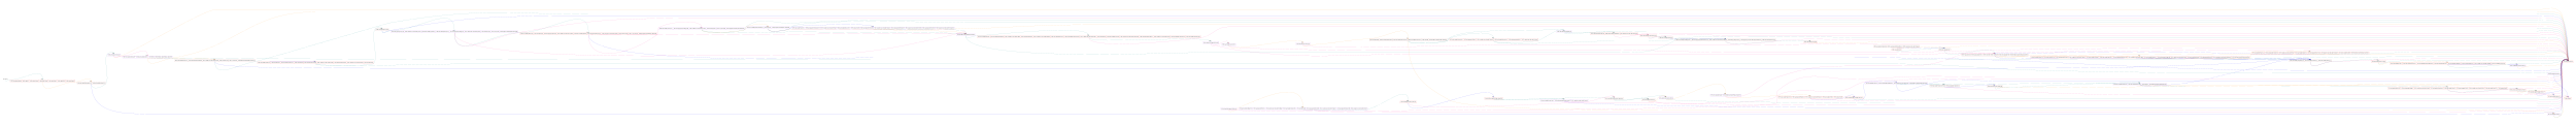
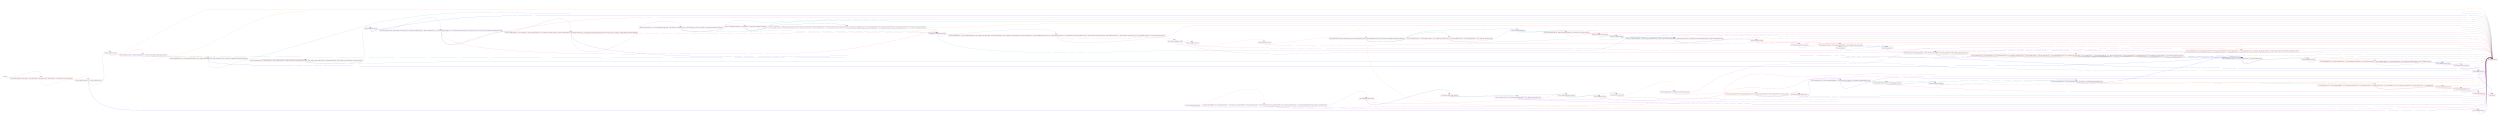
  digraph {
    fontname=Merriweather
    rankdir=LR
    node [color=purple fontname=Merriweather shape=record]
    edge [color=teal fontname=Merriweather headport=n tailport=s]
    n1 [label=BB_entry356 shape=none]
    n2 [color=red label="{14977: constant[undefined,v1]|14978: vardecl['i']|14979: vardecl['tokens']|14980: vardecl['token']|14981: vardecl['type']|14982: vardecl['find']|14983: vardecl['match']}"]
    n3 [color=brown label="{14984: read-variable['tokenize',v4,v3]|14985: read-variable['selector',v5,-]}"]
    n4 [label="{14986: call-tokenize [v3,v4,v5,v2]}"]
    n5 [color=red label="{15202: exceptional-return}"]
    n6 [label="{14987: write-variable[v2,'match']*|14988: read-variable['seed',v7,-]|14989: ![v7,v6]|14990: if[v6](true-block:5198,false-block:5247)}"]
    n7 [color=brown label="{14991: read-variable['match',v11,-]|14992: read-property[v11,'length',v9]|14993: \<variable-non-null-undef\>['match']|14994: constant[1.0,v10]|14995: ===[v9,v10,v8]|14996: if[v8](true-block:5199,false-block:5247)}"]
    n8 [color=brown label="{15186: read-variable['compile',v10,v9]|15187: read-variable['selector',v11,-]|15188: read-variable['match',v12,-]}"]
    n9 [color=red label="{14997: read-variable['match',v13,-]|14998: constant[0.0,v14]|14999: read-variable['match',v17,-]|15000: constant[0.0,v18]|15001: read-property[v17,v18,v16]|15002: \<variable-non-null-undef\>['match']|15003: read-property[v16,'slice',-]|15004: \<property-non-null-undef\>[v17,v18]|15005: constant[0.0,v19]}"]
    n10 [color=red label="{15189: call-compile [v9,v10,v11,v12,v8]}"]
    n11 [color=brown label="{15006: call-null [v16,'slice',v19,v12]}"]
    n12 [color=red label="{15190: read-variable['seed',v13,-]|15191: read-variable['context',v14,-]|15192: read-variable['documentIsXML',v15,-]|15193: read-variable['results',v16,-]|15194: read-variable['rsibling',v19,-]|15195: read-property[v19,'test',-]|15196: \<variable-non-null-undef\>['rsibling']|15197: read-variable['selector',v20,-]}"]
    n13 [label="{15007: write-property[v13,v14,v12]|15008: \<variable-non-null-undef\>['match']|15009: write-variable[v12,'tokens']*|15010: read-variable['tokens',v23,-]|15011: read-property[v23,'length',v21]|15012: \<variable-non-null-undef\>['tokens']|15013: constant[2.0,v22]|15014: \>[v21,v22,v20]|15015: if[v20](true-block:5202,false-block:5206)}"]
    n14 [label="{15046: if[v20](true-block:5207,false-block:5218)}"]
    n15 [color=red label="{15016: read-variable['tokens',v27,-]|15017: constant[0.0,v28]|15018: read-property[v27,v28,v26]|15019: \<variable-non-null-undef\>['tokens']|15020: write-variable[v26,'token']|15021: read-property[v26,'type',v24]|15022: \<property-non-null-undef\>[v27,v28]|15023: constant[\"ID\",v25]|15024: ===[v24,v25,v20]|15025: if[v20](true-block:5203,false-block:5206)}"]
    n16 [color=red label="{15047: read-variable['Expr',v28,-]|15048: read-property[v28,'find',v27]|15049: \<variable-non-null-undef\>['Expr']|15050: read-property[v27,'ID',-]|15051: \<property-non-null-undef\>[v28,'find']|15052: read-variable['token',v33,-]|15053: read-property[v33,'matches',v32]|15054: \<variable-non-null-undef\>['token']|15055: constant[0.0,v34]|15056: read-property[v32,v34,v31]|15057: \<property-non-null-undef\>[v33,'matches']|15058: read-property[v31,'replace',-]|15059: \<property-non-null-undef\>[v32,v34]|15060: read-variable['runescape',v35,-]|15061: read-variable['funescape',v36,-]}"]
    n17 [color=brown label="{15084: read-variable['matchExpr',v28,-]|15085: read-property[v28,'needsContext',v27]|15086: \<variable-non-null-undef\>['matchExpr']|15087: read-property[v27,'test',-]|15088: \<property-non-null-undef\>[v28,'needsContext']|15089: read-variable['selector',v29,-]}"]
    n18 [label="{15026: read-variable['context',v31,-]|15027: read-property[v31,'nodeType',v29]|15028: \<variable-non-null-undef\>['context']|15029: constant[9.0,v30]|15030: ===[v29,v30,v20]|15031: if[v20](true-block:5204,false-block:5206)}"]
    n19 [label="{15062: call-null [v31,'replace',v35,v36,v29]}"]
    n20 [color=red label="{15090: call-null [v27,'test',v29,v25]}"]
    n21 [label="{15032: read-variable['documentIsXML',v32,-]|15033: ![v32,v20]|15034: if[v20](true-block:5205,false-block:5206)}"]
    n22 [label="{15035: read-variable['Expr',v34,-]|15036: read-property[v34,'relative',v33]|15037: \<variable-non-null-undef\>['Expr']|15038: read-variable['tokens',v37,-]|15039: constant[1.0,v38]|15040: read-property[v37,v38,v36]|15041: \<variable-non-null-undef\>['tokens']|15042: read-property[v36,'type',v35]|15043: \<property-non-null-undef\>[v37,v38]|15044: read-property[v33,v35,v20]|15045: \<property-non-null-undef\>[v34,'relative']}"]
    n23 [label="{15063: read-variable['context',v37,-]}"]
+   n24 [label="{15091: if[v25](true-block:5221,false-block:5222)}"]
    n25 [label="{15064: call-null [v27,'ID',v29,v37,v25]}"]
    n26 [color=brown label="{15065: constant[0.0,v38]|15066: read-property[v25,v38,v24]|15067: write-variable[v24,'context']*|15068: read-variable['context',v40,-]|15069: ![v40,v39]|15070: if[v39](true-block:5212,false-block:5213)}"]
    n27 [label="{15071: read-variable['results',v1,-]}"]
    n28 [color=red label="{15072: read-variable['selector',v43,-]|15073: read-property[v43,'slice',-]|15074: \<variable-non-null-undef\>['selector']|15075: read-variable['tokens',v48,-]|15076: read-property[v48,'shift',-]|15077: \<variable-non-null-undef\>['tokens']}"]
    n29 [color=red label="{15201: return[v1]}"]
    n30 [label="{15078: call-tokens.shift [v48,'shift',v46]}"]
    n31 [color=red label="{15079: read-property[v46,'value',v45]|15080: read-property[v45,'length',v44]|15081: \<property-non-null-undef\>[v46,'value']}"]
    n32 [color=red label="{15082: call-selector.slice [v43,'slice',v44,v41]}"]
    n33 [color=brown label="{15083: write-variable[v41,'selector']*}"]
    n34 [color=red label="{15092: constant[0.0,v24]}"]
    n35 [color=brown label="{15093: read-variable['tokens',v30,-]|15094: read-property[v30,'length',v24]|15095: \<variable-non-null-undef\>['tokens']}"]
    n36 [color=brown label="{15096: write-variable[v24,'i']*}"]
    n37 [color=brown label="{15097: constant[1.0,v31]|15098: read-variable['i',v32,-]|15099: +[v32,v30]|15100: -[v30,v31,v33]|15101: write-variable[v33,'i']|15102: if[v30](true-block:5225,false-block:5247)}"]
    n38 [color=red label="{15103: read-variable['tokens',v35,-]|15104: read-variable['i',v36,-]|15105: read-property[v35,v36,v34]|15106: \<variable-non-null-undef\>['tokens']|15107: write-variable[v34,'token']*|15108: read-variable['Expr',v39,-]|15109: read-property[v39,'relative',v38]|15110: \<variable-non-null-undef\>['Expr']|15111: read-variable['token',v41,-]|15112: read-property[v41,'type',v40]|15113: \<variable-non-null-undef\>['token']|15114: write-variable[v40,'type']|15115: read-property[v38,v40,v37]|15116: \<property-non-null-undef\>[v39,'relative']|15117: if[v37](true-block:5247,false-block:5226)}"]
    n39 [color=red label="{15118: read-variable['Expr',v44,-]|15119: read-property[v44,'find',v43]|15120: \<variable-non-null-undef\>['Expr']|15121: read-variable['type',v45,-]|15122: read-property[v43,v45,v42]|15123: \<property-non-null-undef\>[v44,'find']|15124: write-variable[v42,'find']|15125: if[v42](true-block:5227,false-block:5224)}"]
    n40 [label="{15137: call-null [v51,'replace',v55,v56,v49]}"]
    n41 [label="{15138: read-variable['rsibling',v59,-]|15139: read-property[v59,'test',-]|15140: \<variable-non-null-undef\>['rsibling']|15141: read-variable['tokens',v62,-]|15142: constant[0.0,v63]|15143: read-property[v62,v63,v61]|15144: \<variable-non-null-undef\>['tokens']|15145: read-property[v61,'type',v60]|15146: \<property-non-null-undef\>[v62,v63]}"]
    n42 [color=red label="{15147: call-rsibling.test [v59,'test',v60,v57]}"]
    n43 [color=red label="{15148: if[v57](true-block:5232,false-block:5233)}"]
    n44 [color=brown label="{15152: if[v57](true-block:5235,false-block:5234)}"]
    n45 [label="{15149: read-variable['context',v64,-]|15150: read-property[v64,'parentNode',v57]|15151: \<variable-non-null-undef\>['context']}"]
    n46 [label="{15154: call-find [v47,v48,v49,v57,v46]}"]
    n47 [color=brown label="{15153: read-variable['context',v57,-]}"]
    n48 [label="{15155: write-variable[v46,'seed']|15156: if[v46](true-block:5237,false-block:5224)}"]
    n49 [color=red label="{15157: read-variable['tokens',v59,-]|15158: read-property[v59,'splice',-]|15159: \<variable-non-null-undef\>['tokens']|15160: read-variable['i',v60,-]|15161: constant[1.0,v61]}"]
    n50 [color=red label="{15162: call-tokens.splice [v59,'splice',v60,v61,-]*}"]
    n51 [label="{15163: read-variable['seed',v63,-]|15164: read-property[v63,'length',v62]|15165: \<variable-non-null-undef\>['seed']|15166: if[v62](true-block:5240,false-block:5242)}"]
    n52 [label="{15170: write-variable[v62,'selector']*|15171: read-variable['selector',v65,-]|15172: ![v65,v64]|15173: if[v64](true-block:5243,false-block:5247)}"]
    n53 [color=brown label="{15167: read-variable['toSelector',v65,v64]|15168: read-variable['tokens',v66,-]}"]
    n54 [color=red label="{15174: read-variable['push',v67,-]|15175: read-property[v67,'apply',-]|15176: \<variable-non-null-undef\>['push']|15177: read-variable['results',v68,-]|15178: read-variable['slice',v71,-]|15179: read-property[v71,'call',-]|15180: \<variable-non-null-undef\>['slice']|15181: read-variable['seed',v72,-]|15182: constant[0.0,v73]}"]
    n55 [color=brown label="{15169: call-toSelector [v64,v65,v66,v62]}"]
    n56 [color=red label="{15183: call-slice.call [v71,'call',v72,v73,v69]}"]
    n57 [color=red label="{15184: call-push.apply [v67,'apply',v68,v69,-]*}"]
    n58 [color=red label="{15185: read-variable['results',v1,-]}"]
    n59 [label="{15198: call-rsibling.test [v19,'test',v20,v17]}"]
+   n60 [label="{15199: call-null [-,v8,v13,v14,v15,v16,v17,-]*}"]
    n61 [label="{15200: read-variable['results',v1,-]}"]
    n1 -> n2 [headlabel="    5194"]
    n2 -> n3 [color=darkorange headlabel="      5195"]
    n3 -> n4 [headlabel="      5196"]
    n3 -> n5 [color=blue headlabel="      5254"]
    n4 -> n5 [color=darkorange]
    n4 -> n6 [color=deeppink headlabel="      5197"]
    n6 -> n5 [color=darkorange]
    n6 -> n7 [color=darkorange headlabel="      5198"]
    n6 -> n8 [headlabel="      5247"]
    n7 -> n5
    n7 -> n8 [color=blue]
    n7 -> n9 [color=blue headlabel="      5199"]
    n8 -> n5 [color=deeppink]
    n8 -> n10 [headlabel="      5248"]
    n9 -> n5
    n9 -> n11 [headlabel="      5200"]
    n10 -> n5
    n10 -> n12 [color=darkorange headlabel="      5249"]
    n11 -> n5 [color=blue]
    n11 -> n13 [headlabel="      5201"]
    n12 -> n5
    n12 -> n59 [color=blue headlabel="      5250"]
    n13 -> n5 [color=deeppink]
    n13 -> n14 [color=deeppink headlabel="      5206"]
    n13 -> n15 [headlabel="      5202"]
    n14 -> n16 [headlabel="      5207"]
    n14 -> n17 [headlabel="      5218"]
    n15 -> n5 [color=blue]
    n15 -> n14 [color=deeppink]
    n15 -> n18 [color=deeppink headlabel="      5203"]
    n16 -> n5 [color=deeppink]
    n16 -> n19 [headlabel="      5208"]
    n17 -> n5 [color=deeppink]
    n17 -> n20 [headlabel="      5219"]
    n18 -> n5
    n18 -> n14
    n18 -> n21 [color=darkorange headlabel="      5204"]
    n19 -> n5 [color=deeppink]
    n19 -> n23 [color=deeppink headlabel="      5209"]
    n20 -> n5 [color=darkorange]
+   n20 -> n24 [color=deeppink headlabel="      5220"]
    n21 -> n5
    n21 -> n14 [color=darkorange]
    n21 -> n22 [color=blue headlabel="      5205"]
    n22 -> n5 [color=darkorange]
    n22 -> n14
    n23 -> n5 [color=deeppink]
    n23 -> n25 [color=darkorange headlabel="      5210"]
+   n24 -> n34 [color=darkorange headlabel="      5221"]
+   n24 -> n35 [color=deeppink headlabel="      5222"]
    n25 -> n5 [color=deeppink]
    n25 -> n26 [color=darkorange headlabel="      5211"]
    n26 -> n5
    n26 -> n27 [color=darkorange headlabel="      5212"]
    n26 -> n28 [headlabel="      5213"]
    n27 -> n5
    n27 -> n29 [color=darkorange headlabel="      5253"]
    n28 -> n5
    n28 -> n30 [headlabel="      5214"]
    n30 -> n5
    n30 -> n31 [headlabel="      5215"]
    n31 -> n5 [color=deeppink]
    n31 -> n32 [color=deeppink headlabel="      5216"]
    n32 -> n5 [color=deeppink]
    n32 -> n33 [headlabel="      5217"]
    n33 -> n17 [color=blue]
    n34 -> n36 [headlabel="      5223"]
    n35 -> n5 [color=darkorange]
    n35 -> n36 [color=blue]
    n36 -> n37 [headlabel="      5224"]
    n37 -> n5 [color=darkorange]
    n37 -> n8 [color=blue]
    n37 -> n38 [color=darkorange headlabel="      5225"]
    n38 -> n5
    n38 -> n8 [color=blue]
    n38 -> n39 [color=darkorange headlabel="      5226"]
    n39 -> n5
    n39 -> n37 [color=blue]
    n40 -> n5 [color=deeppink]
    n40 -> n41 [color=darkorange headlabel="      5229"]
    n41 -> n5 [color=deeppink]
    n41 -> n42 [headlabel="      5230"]
    n42 -> n5 [color=deeppink]
    n42 -> n43 [color=blue headlabel="      5231"]
    n43 -> n44 [headlabel="      5233"]
    n43 -> n45 [headlabel="      5232"]
    n44 -> n46 [headlabel="      5235"]
    n44 -> n47 [headlabel="      5234"]
    n45 -> n5 [color=blue]
    n45 -> n44 [color=deeppink]
    n46 -> n5
    n46 -> n48 [color=darkorange headlabel="      5236"]
    n47 -> n5 [color=deeppink]
    n47 -> n46 [color=darkorange]
    n48 -> n37 [color=deeppink]
    n48 -> n49 [color=darkorange headlabel="      5237"]
    n49 -> n5 [color=deeppink]
    n49 -> n50 [color=blue headlabel="      5238"]
    n50 -> n5
    n50 -> n51 [color=blue headlabel="      5239"]
    n51 -> n5 [color=blue]
    n51 -> n52 [headlabel="      5242"]
    n51 -> n53 [headlabel="      5240"]
    n52 -> n5 [color=darkorange]
    n52 -> n8 [color=blue]
    n52 -> n54 [headlabel="      5243"]
    n53 -> n5 [color=deeppink]
    n53 -> n55 [color=blue headlabel="      5241"]
    n54 -> n5 [color=deeppink]
    n54 -> n56 [headlabel="      5244"]
    n55 -> n5 [color=darkorange]
    n55 -> n52
    n56 -> n5 [color=darkorange]
    n56 -> n57 [headlabel="      5245"]
    n57 -> n5 [color=blue]
    n57 -> n58 [color=blue headlabel="      5246"]
    n58 -> n5
    n58 -> n29 [color=deeppink]
    n59 -> n5 [color=darkorange]
+   n59 -> n60 [color=deeppink headlabel="      5251"]
+   n60 -> n5 [color=darkorange]
+   n60 -> n61 [color=blue headlabel="      5252"]
    n61 -> n5
    n61 -> n29 [color=blue]
  }
